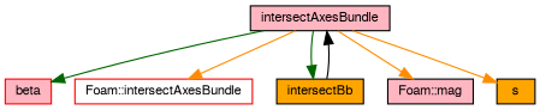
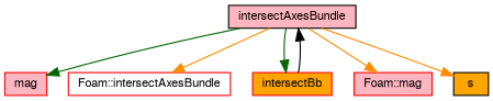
  digraph {
    rankdir=TB
    node [color=black fillcolor=lightpink fontname=FreeSans fontsize=10 shape=record style=filled]
    edge [color=darkorange fontname=FreeSans fontsize=10 labelfontname=FreeSans labelfontsize=10 style=solid]
    n1 [fontcolor=black height=0.2 label=intersectAxesBundle width=0.4]
-   n2 [color=red height=0.2 label=beta width=0.4]
+   n2 [color=red height=0.2 label=mag width=0.4]
    n3 [color=red fillcolor=white height=0.2 label="Foam::intersectAxesBundle" width=0.4]
-   n4 [fillcolor=orange height=0.2 label=intersectBb width=0.4]
-   n5 [height=0.2 label="Foam::mag" width=0.4]
+   n4 [color=red fillcolor=orange height=0.2 label=intersectBb width=0.4]
+   n5 [color=red height=0.2 label="Foam::mag" width=0.4]
    n6 [fillcolor=orange height=0.2 label=s width=0.4]
    n1 -> n2 [color=darkgreen]
    n1 -> n3
    n1 -> n4 [color=darkgreen]
    n1 -> n5
    n1 -> n6
    n4 -> n1 [color=black]
  }
